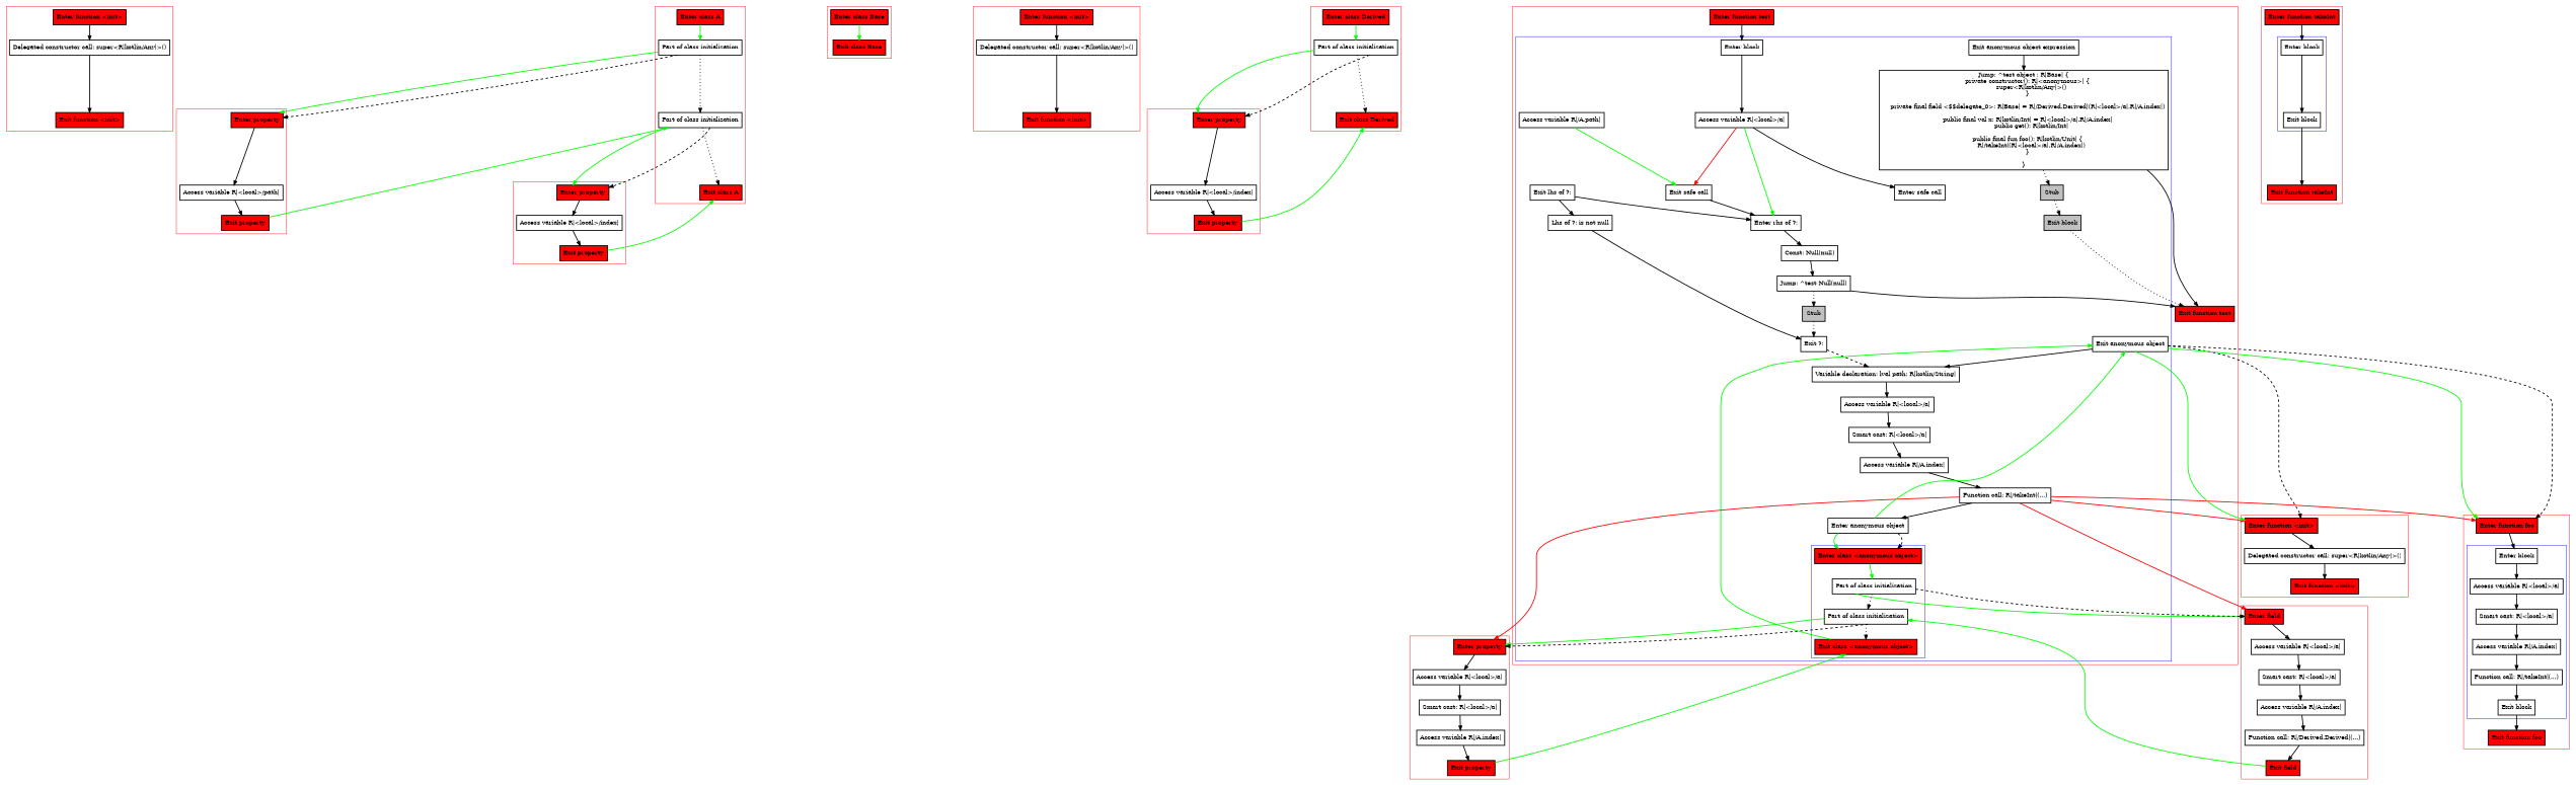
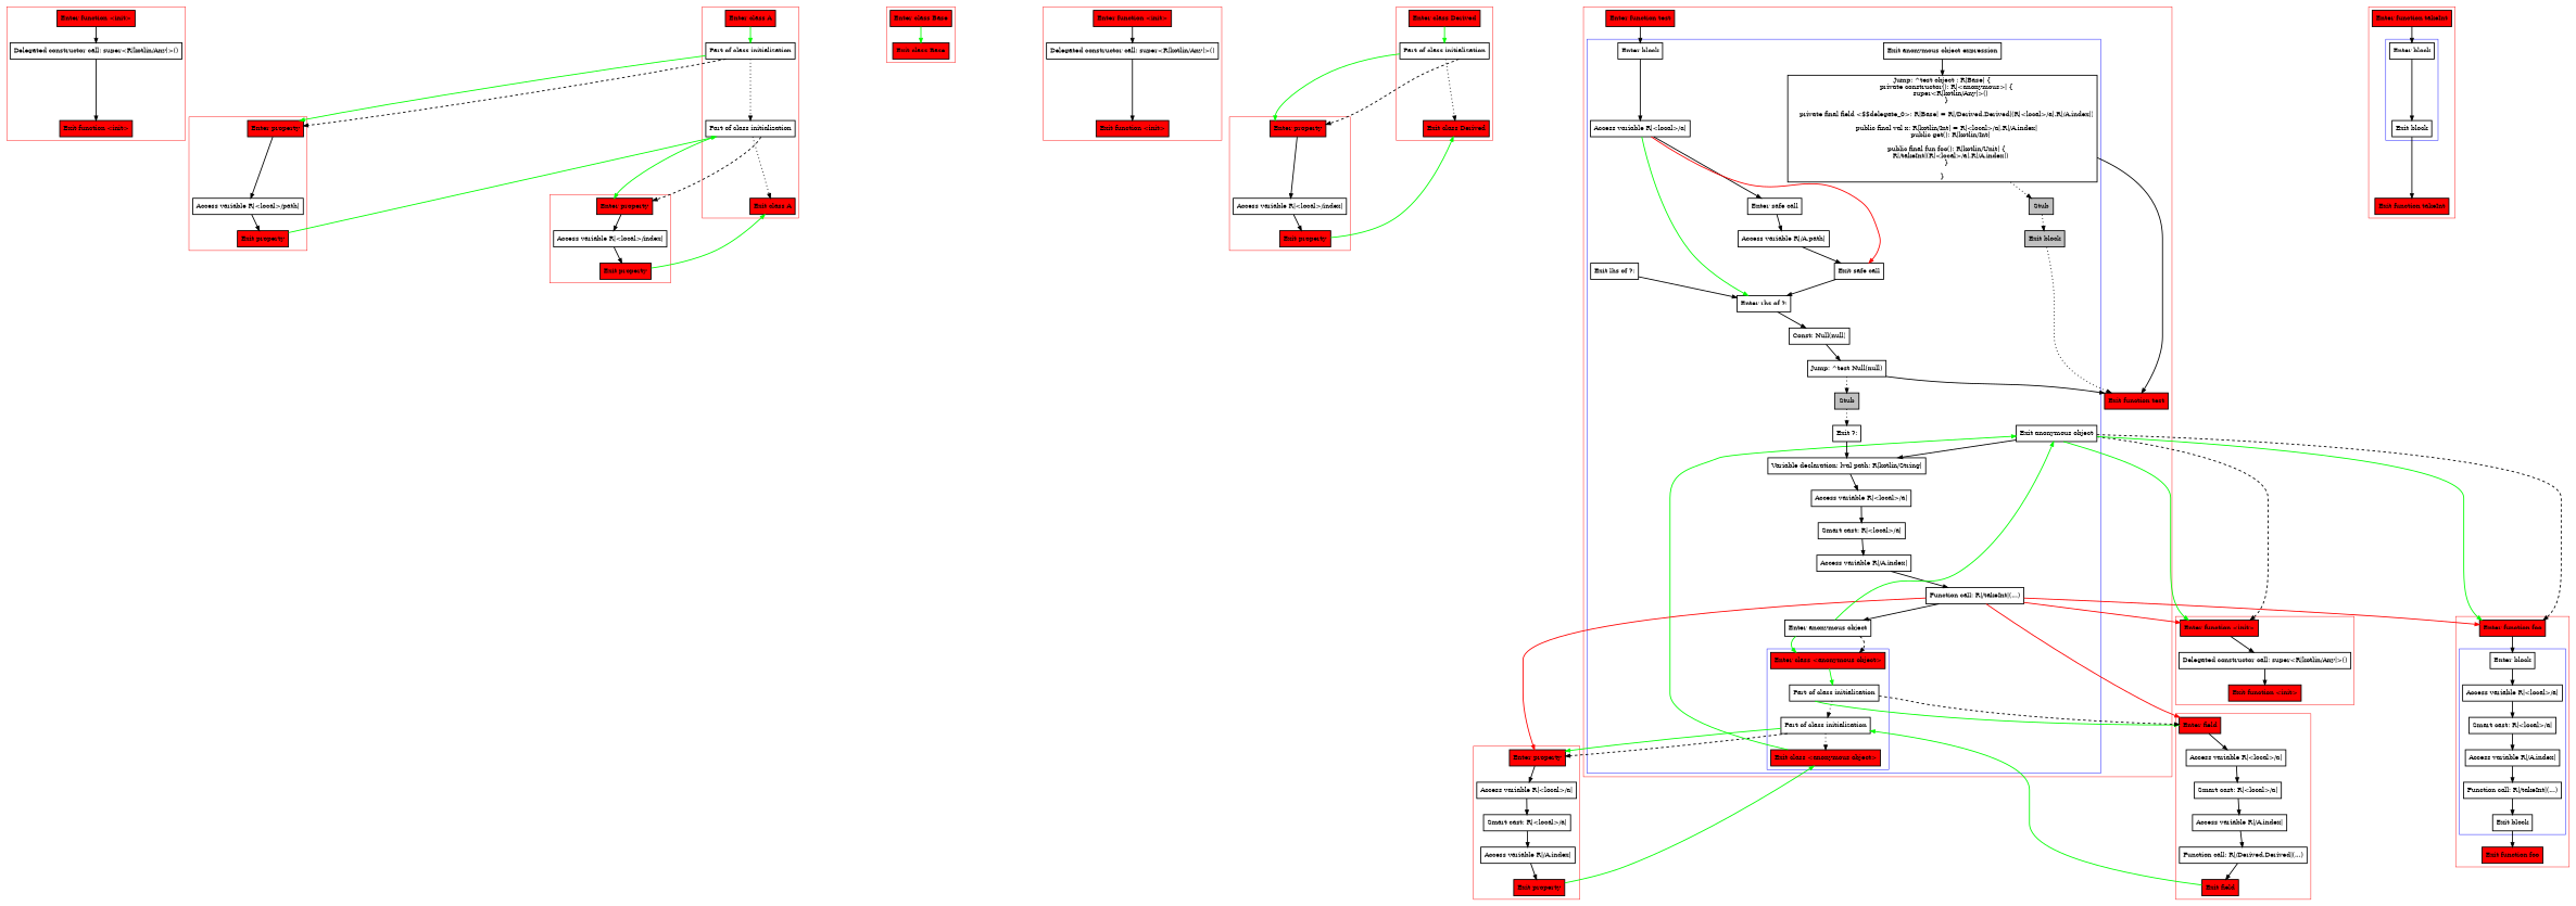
  digraph {
    nodesep=3
    node [penwidth=2 shape=box]
    edge [penwidth=2]
    n1 [fillcolor=red label="Enter function <init>" style=filled]
    n2 [label="Delegated constructor call: super<R|kotlin/Any|>()"]
    n3 [fillcolor=red label="Exit function <init>" style=filled]
    n4 [fillcolor=red label="Enter property" style=filled]
    n5 [label="Access variable R|<local>/path|"]
    n6 [fillcolor=red label="Exit property" style=filled]
    n7 [fillcolor=red label="Enter property" style=filled]
    n8 [label="Access variable R|<local>/index|"]
    n9 [fillcolor=red label="Exit property" style=filled]
    n10 [label="Part of class initialization"]
    n11 [fillcolor=red label="Exit class A" style=filled]
    n12 [fillcolor=red label="Enter class A" style=filled]
    n13 [label="Part of class initialization"]
    n14 [fillcolor=red label="Enter class Base" style=filled]
    n15 [fillcolor=red label="Exit class Base" style=filled]
    n16 [fillcolor=red label="Enter function <init>" style=filled]
    n17 [label="Delegated constructor call: super<R|kotlin/Any|>()"]
    n18 [fillcolor=red label="Exit function <init>" style=filled]
    n19 [fillcolor=red label="Enter property" style=filled]
    n20 [label="Access variable R|<local>/index|"]
    n21 [fillcolor=red label="Exit property" style=filled]
    n22 [fillcolor=red label="Exit class Derived" style=filled]
    n23 [fillcolor=red label="Enter class Derived" style=filled]
    n24 [label="Part of class initialization"]
    n25 [fillcolor=red label="Enter class <anonymous object>" style=filled]
    n26 [label="Part of class initialization"]
    n27 [label="Part of class initialization"]
    n28 [fillcolor=red label="Exit class <anonymous object>" style=filled]
    n29 [label="Enter block"]
    n30 [label="Access variable R|<local>/a|"]
    n31 [label="Enter safe call"]
    n32 [label="Access variable R|/A.path|"]
    n33 [label="Exit safe call"]
    n34 [label="Exit lhs of ?:"]
    n35 [label="Enter rhs of ?:"]
    n36 [label="Const: Null(null)"]
    n37 [label="Jump: ^test Null(null)"]
    n38 [fillcolor=gray label=Stub style=filled]
-   n39 [label="Lhs of ?: is not null"]
    n40 [label="Exit ?:"]
    n41 [label="Variable declaration: lval path: R|kotlin/String|"]
    n42 [label="Access variable R|<local>/a|"]
    n43 [label="Smart cast: R|<local>/a|"]
    n44 [label="Access variable R|/A.index|"]
    n45 [label="Function call: R|/takeInt|(...)"]
    n46 [label="Enter anonymous object"]
    n47 [label="Exit anonymous object"]
    n48 [label="Exit anonymous object expression"]
    n49 [label="Jump: ^test object : R|Base| {\n    private constructor(): R|<anonymous>| {\n        super<R|kotlin/Any|>()\n    }\n\n    private final field <$$delegate_0>: R|Base| = R|/Derived.Derived|(R|<local>/a|.R|/A.index|)\n\n    public final val x: R|kotlin/Int| = R|<local>/a|.R|/A.index|\n        public get(): R|kotlin/Int|\n\n    public final fun foo(): R|kotlin/Unit| {\n        R|/takeInt|(R|<local>/a|.R|/A.index|)\n    }\n\n}\n"]
    n50 [fillcolor=gray label=Stub style=filled]
    n51 [fillcolor=gray label="Exit block" style=filled]
    n52 [fillcolor=red label="Enter function test" style=filled]
    n53 [fillcolor=red label="Exit function test" style=filled]
    n54 [fillcolor=red label="Enter function <init>" style=filled]
    n55 [label="Delegated constructor call: super<R|kotlin/Any|>()"]
    n56 [fillcolor=red label="Exit function <init>" style=filled]
    n57 [fillcolor=red label="Enter field" style=filled]
    n58 [label="Access variable R|<local>/a|"]
    n59 [label="Smart cast: R|<local>/a|"]
    n60 [label="Access variable R|/A.index|"]
    n61 [label="Function call: R|/Derived.Derived|(...)"]
    n62 [fillcolor=red label="Exit field" style=filled]
    n63 [fillcolor=red label="Enter property" style=filled]
    n64 [label="Access variable R|<local>/a|"]
    n65 [label="Smart cast: R|<local>/a|"]
    n66 [label="Access variable R|/A.index|"]
    n67 [fillcolor=red label="Exit property" style=filled]
    n68 [label="Enter block"]
    n69 [label="Access variable R|<local>/a|"]
    n70 [label="Smart cast: R|<local>/a|"]
    n71 [label="Access variable R|/A.index|"]
    n72 [label="Function call: R|/takeInt|(...)"]
    n73 [label="Exit block"]
    n74 [fillcolor=red label="Enter function foo" style=filled]
    n75 [fillcolor=red label="Exit function foo" style=filled]
    n76 [label="Enter block"]
    n77 [label="Exit block"]
    n78 [fillcolor=red label="Enter function takeInt" style=filled]
    n79 [fillcolor=red label="Exit function takeInt" style=filled]
    subgraph cluster_1 {
      color=red
      n1
      n2
      n3
    }
    subgraph cluster_2 {
      color=red
      n4
      n5
      n6
    }
    subgraph cluster_3 {
      color=red
      n7
      n8
      n9
    }
    subgraph cluster_4 {
      color=red
      n10
      n11
      n12
      n13
    }
    subgraph cluster_5 {
      color=red
      n14
      n15
    }
    subgraph cluster_6 {
      color=red
      n16
      n17
      n18
    }
    subgraph cluster_7 {
      color=red
      n19
      n20
      n21
    }
    subgraph cluster_8 {
      color=red
      n22
      n23
      n24
    }
    subgraph cluster_9 {
      color=red
      n52
      n53
      subgraph cluster_10 {
        color=blue
        n29
        n30
        n31
        n32
        n33
        n34
        n35
        n36
        n37
        n38
-       n39
        n40
        n41
        n42
        n43
        n44
        n45
        n46
        n47
        n48
        n49
        n50
        n51
        subgraph cluster_11 {
          color=blue
          n25
          n26
          n27
          n28
        }
      }
    }
    subgraph cluster_12 {
      color=red
      n54
      n55
      n56
    }
    subgraph cluster_13 {
      color=red
      n57
      n58
      n59
      n60
      n61
      n62
    }
    subgraph cluster_14 {
      color=red
      n63
      n64
      n65
      n66
      n67
    }
    subgraph cluster_15 {
      color=red
      n74
      n75
      subgraph cluster_16 {
        color=blue
        n68
        n69
        n70
        n71
        n72
        n73
      }
    }
    subgraph cluster_17 {
      color=red
      n78
      n79
      subgraph cluster_18 {
        color=blue
        n76
        n77
      }
    }
    n1 -> n2
    n2 -> n3
    n4 -> n5
    n5 -> n6
    n6 -> n10 [color=green]
    n7 -> n8
    n8 -> n9
    n9 -> n11 [color=green]
    n10 -> n7 [color=green]
    n10 -> n7 [style=dashed]
    n10 -> n11 [style=dotted]
    n12 -> n13 [color=green]
    n13 -> n4 [color=green]
    n13 -> n4 [style=dashed]
    n13 -> n10 [style=dotted]
    n14 -> n15 [color=green]
    n16 -> n17
    n17 -> n18
    n19 -> n20
    n20 -> n21
    n21 -> n22 [color=green]
    n23 -> n24 [color=green]
    n24 -> n19 [color=green]
    n24 -> n19 [style=dashed]
    n24 -> n22 [style=dotted]
    n25 -> n26 [color=green]
    n26 -> n27 [style=dotted]
    n26 -> n57 [color=green]
    n26 -> n57 [style=dashed]
    n27 -> n28 [style=dotted]
    n27 -> n63 [color=green]
    n27 -> n63 [style=dashed]
    n28 -> n47 [color=green]
    n29 -> n30
    n30 -> n31
    n30 -> n33 [color=red]
    n30 -> n35 [color=green]
-   n32 -> n33 [color=green]
+   n31 -> n32
+   n32 -> n33
    n33 -> n35
    n34 -> n35
-   n34 -> n39
    n35 -> n36
    n36 -> n37
    n37 -> n38 [style=dotted]
    n37 -> n53
    n38 -> n40 [style=dotted]
-   n39 -> n40
-   n40 -> n41 [style=dashed]
+   n40 -> n41
    n41 -> n42
    n42 -> n43
    n43 -> n44
    n44 -> n45
    n45 -> n46
    n45 -> n54 [color=red]
    n45 -> n57 [color=red]
    n45 -> n63 [color=red]
    n45 -> n74 [color=red]
    n46 -> n25 [color=green]
    n46 -> n25 [style=dashed]
    n46 -> n47 [color=green]
    n47 -> n41
    n47 -> n54 [color=green]
    n47 -> n54 [style=dashed]
    n47 -> n74 [color=green]
    n47 -> n74 [style=dashed]
    n48 -> n49
    n49 -> n50 [style=dotted]
    n49 -> n53
    n50 -> n51 [style=dotted]
    n51 -> n53 [style=dotted]
    n52 -> n29
    n54 -> n55
    n55 -> n56
    n57 -> n58
    n58 -> n59
    n59 -> n60
    n60 -> n61
    n61 -> n62
    n62 -> n27 [color=green]
    n63 -> n64
    n64 -> n65
    n65 -> n66
    n66 -> n67
    n67 -> n28 [color=green]
    n68 -> n69
    n69 -> n70
    n70 -> n71
    n71 -> n72
    n72 -> n73
    n73 -> n75
    n74 -> n68
    n76 -> n77
    n77 -> n79
    n78 -> n76
  }
